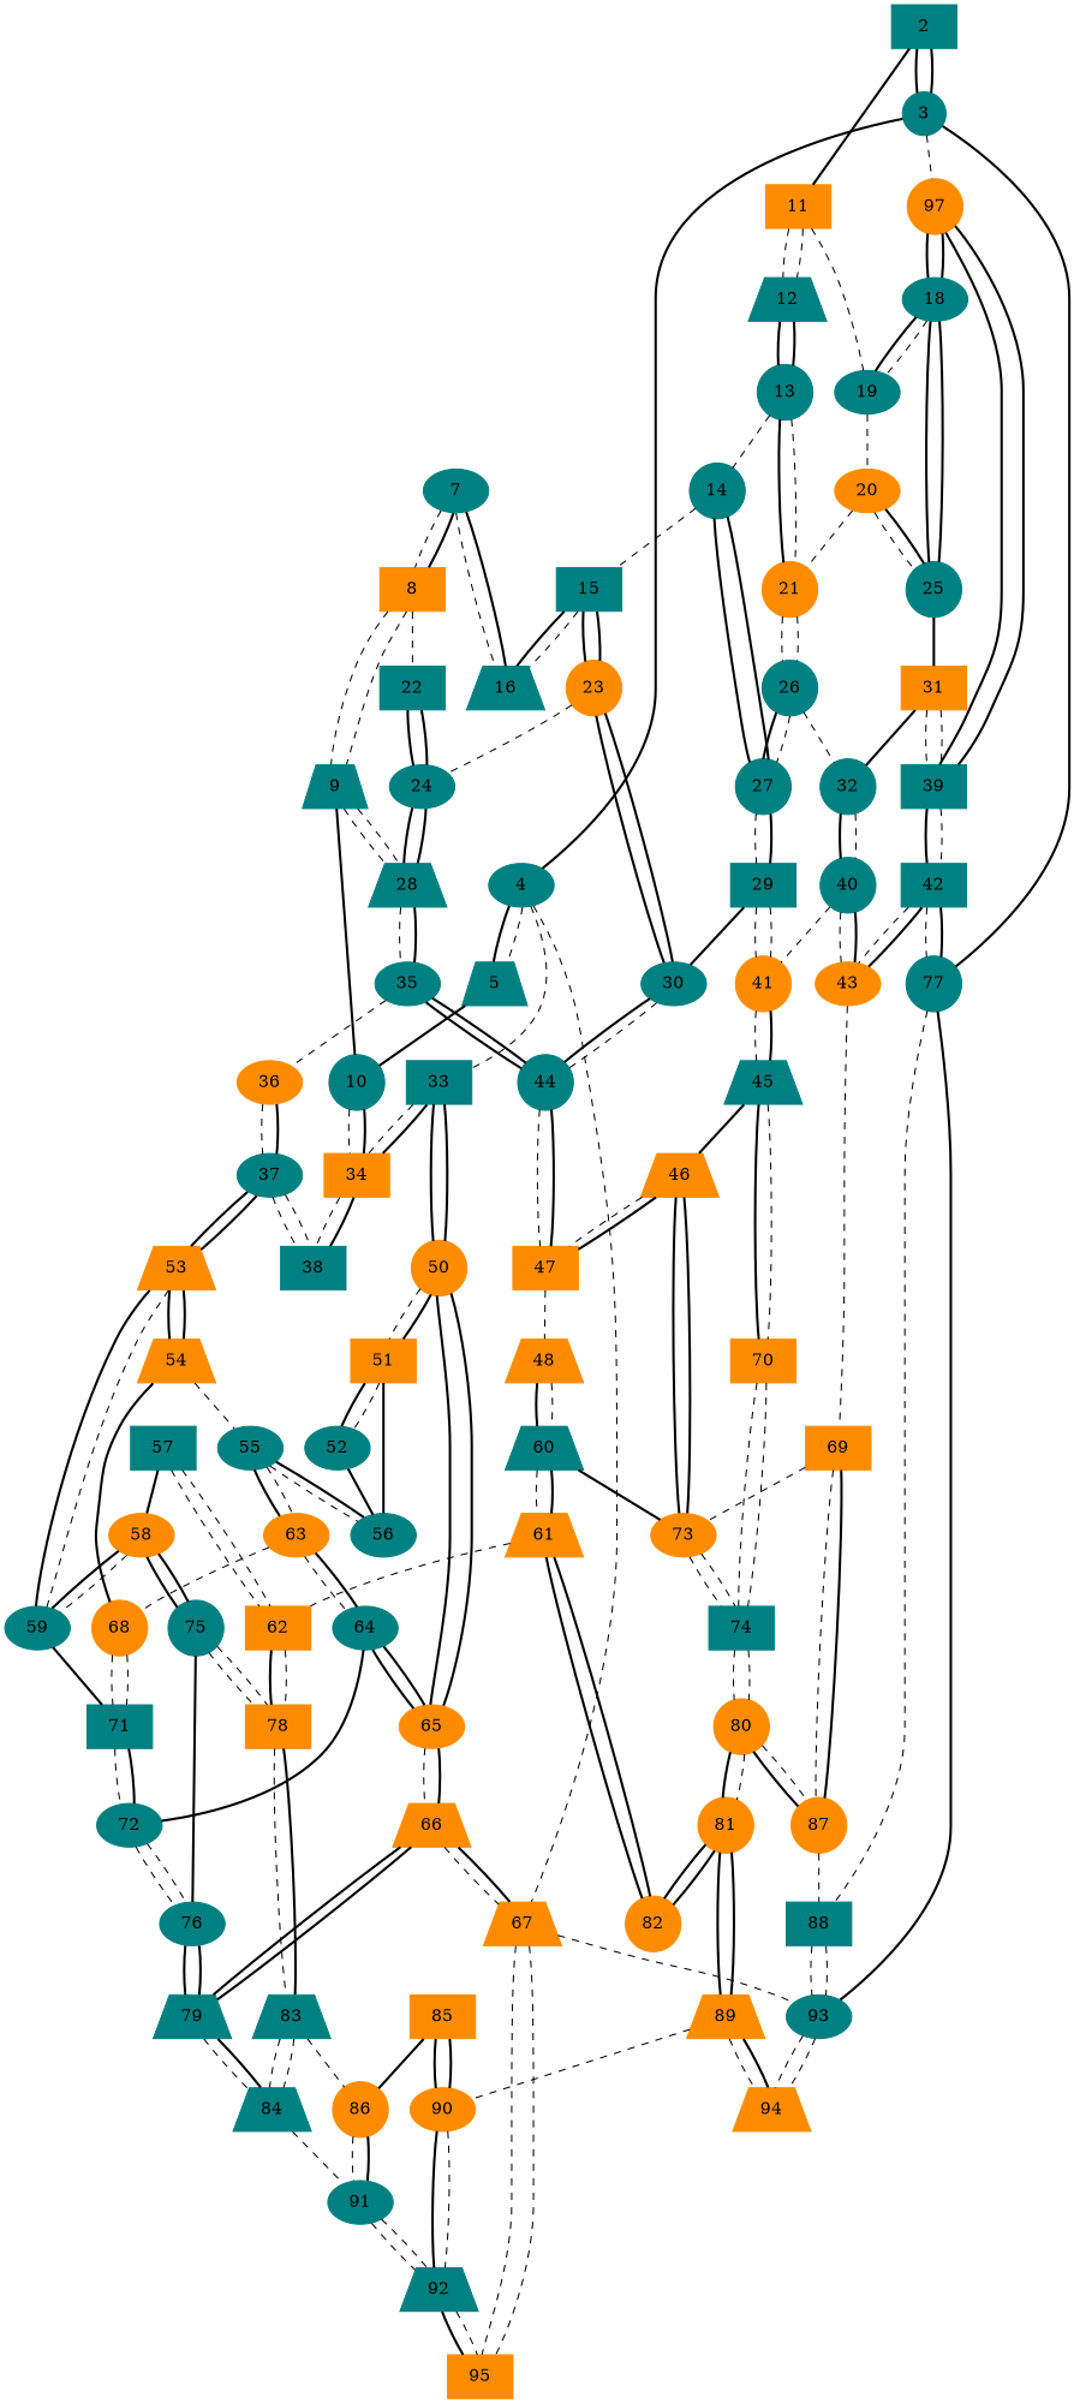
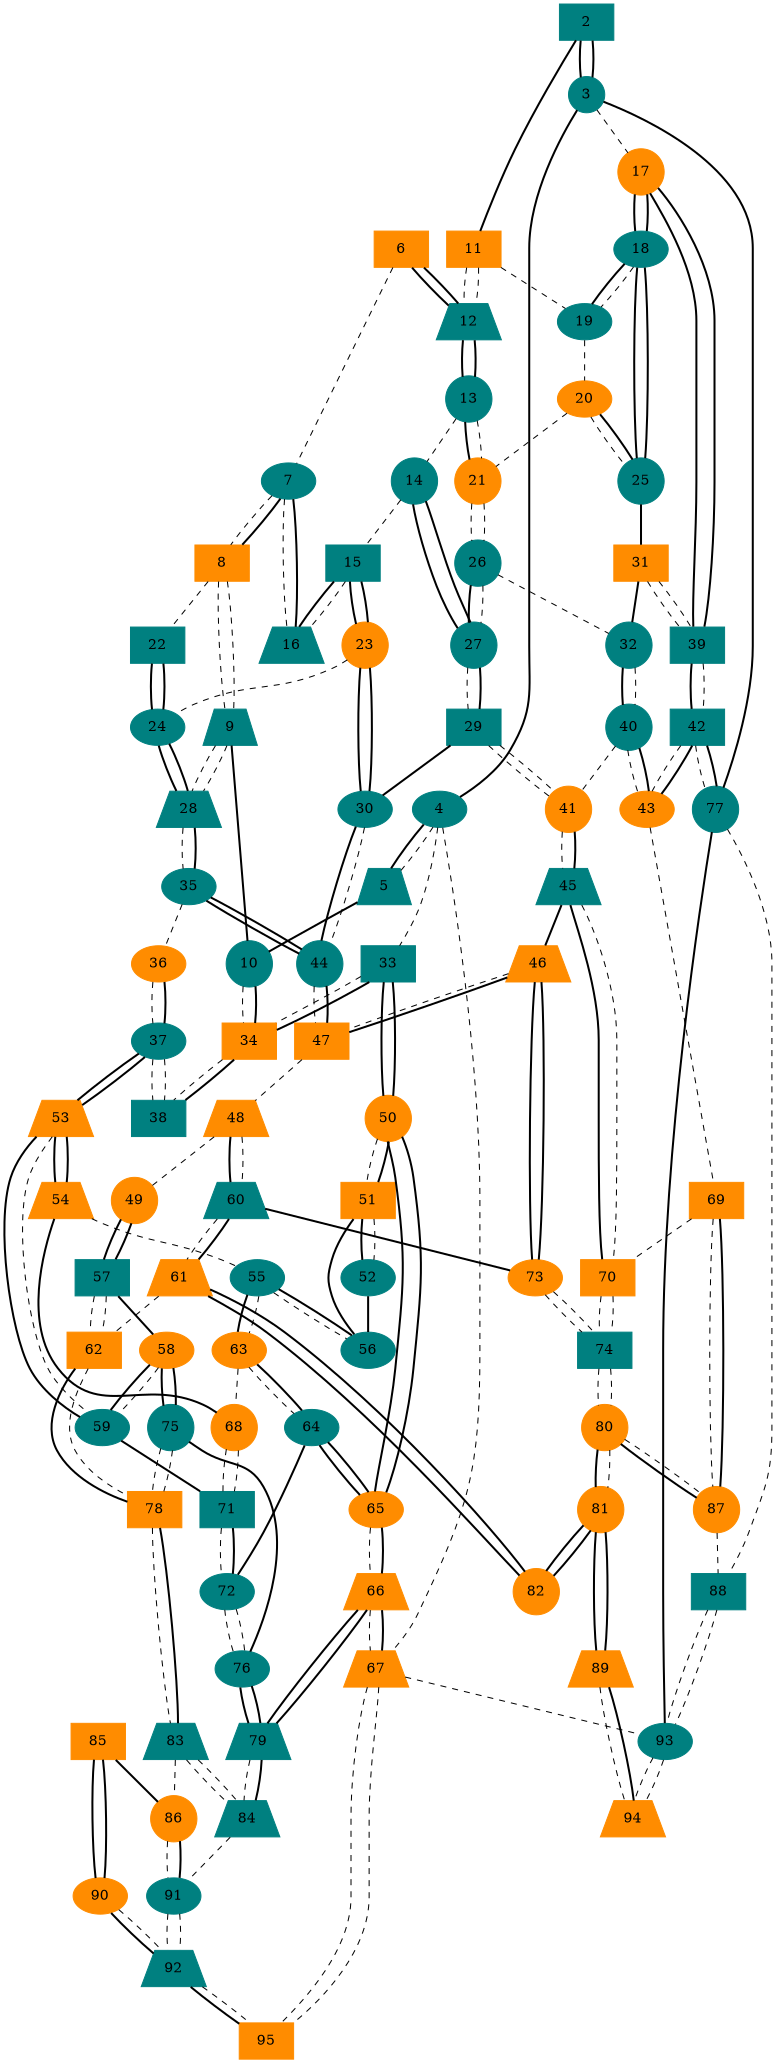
  graph {
    node [color=teal shape=box style=filled]
    edge [style=bold]
    3 [shape=circle]
    2
    11 [color=darkorange]
+   6 [color=darkorange]
    7 [shape=ellipse]
    12 [shape=trapezium]
    4 [shape=ellipse]
-   17 [color=darkorange shape=circle label=97]
+   17 [color=darkorange shape=circle]
    77 [shape=circle]
    19 [shape=ellipse]
    5 [shape=trapezium]
    33
    67 [color=darkorange shape=trapezium]
    18 [shape=ellipse]
    39
    93 [shape=ellipse]
    88
    10 [shape=circle]
    34 [color=darkorange]
    50 [color=darkorange shape=circle]
    95 [color=darkorange]
    8 [color=darkorange]
    16 [shape=trapezium]
    13 [shape=circle]
    9 [shape=trapezium]
    22
    28 [shape=trapezium]
    24 [shape=ellipse]
    35 [shape=ellipse]
    38
    20 [color=darkorange shape=ellipse]
    14 [shape=circle]
    21 [color=darkorange shape=circle]
    15
    27 [shape=circle]
    26 [shape=circle]
    23 [color=darkorange shape=circle]
    29
    30 [shape=ellipse]
    25 [shape=circle]
    42
    31 [color=darkorange]
    32 [shape=circle]
    44 [shape=circle]
    40 [shape=circle]
    41 [color=darkorange shape=circle]
    36 [color=darkorange shape=ellipse]
    45 [shape=trapezium]
    47 [color=darkorange]
    43 [color=darkorange shape=ellipse]
    51 [color=darkorange]
    65 [color=darkorange shape=ellipse]
    37 [shape=ellipse]
    53 [color=darkorange shape=trapezium]
+   49 [color=darkorange shape=circle]
    57
    54 [color=darkorange shape=trapezium]
    59 [shape=ellipse]
    69 [color=darkorange]
    46 [color=darkorange shape=trapezium]
    70 [color=darkorange]
    87 [color=darkorange shape=circle]
    48 [color=darkorange shape=trapezium]
    73 [color=darkorange shape=ellipse]
    74
    60 [shape=trapezium]
    61 [color=darkorange shape=trapezium]
    58 [color=darkorange shape=ellipse]
    62 [color=darkorange]
    52 [shape=ellipse]
    56 [shape=ellipse]
    66 [color=darkorange shape=trapezium]
    55 [shape=ellipse]
    68 [color=darkorange shape=circle]
    71
    63 [color=darkorange shape=ellipse]
    64 [shape=ellipse]
    75 [shape=circle]
    78 [color=darkorange]
    76 [shape=ellipse]
    72 [shape=ellipse]
    82 [color=darkorange shape=circle]
    83 [shape=trapezium]
    79 [shape=trapezium]
    84 [shape=trapezium]
    94 [color=darkorange shape=trapezium]
    80 [color=darkorange shape=circle]
    81 [color=darkorange shape=circle]
    86 [color=darkorange shape=circle]
    91 [shape=ellipse]
    89 [color=darkorange shape=trapezium]
    90 [color=darkorange shape=ellipse]
    85 [color=darkorange]
    92 [shape=trapezium]
    3 -- 4
    3 -- 17 [style=dashed]
    3 -- 77
    2 -- 3
    2 -- 3
    2 -- 11
    11 -- 12 [style=dashed]
    11 -- 12 [style=dashed]
    11 -- 19 [style=dashed]
+   6 -- 7 [style=dashed]
+   6 -- 12
+   6 -- 12
    7 -- 8 [style=dashed]
    7 -- 8
    7 -- 16 [style=dashed]
    7 -- 16
    12 -- 13
    12 -- 13
    4 -- 5
    4 -- 5 [style=dashed]
    4 -- 33 [style=dashed]
    4 -- 67 [style=dashed]
    17 -- 18
    17 -- 18
    17 -- 39
    17 -- 39
    77 -- 93
    77 -- 88 [style=dashed]
    19 -- 20 [style=dashed]
    5 -- 10
    33 -- 34 [style=dashed]
    33 -- 34
    33 -- 50
    33 -- 50
    67 -- 93 [style=dashed]
    67 -- 95 [style=dashed]
    67 -- 95 [style=dashed]
    18 -- 19
    18 -- 19 [style=dashed]
    18 -- 25
    18 -- 25
    39 -- 42
    39 -- 42 [style=dashed]
    93 -- 94 [style=dashed]
    93 -- 94 [style=dashed]
    88 -- 93 [style=dashed]
    88 -- 93 [style=dashed]
    10 -- 34 [style=dashed]
    10 -- 34
    34 -- 38 [style=dashed]
    34 -- 38
    50 -- 51 [style=dashed]
    50 -- 51
    50 -- 65
    50 -- 65
    8 -- 9 [style=dashed]
    8 -- 9 [style=dashed]
    8 -- 22 [style=dashed]
    13 -- 14 [style=dashed]
    13 -- 21
    13 -- 21 [style=dashed]
    9 -- 10
    9 -- 28 [style=dashed]
    9 -- 28 [style=dashed]
    22 -- 24
    22 -- 24
    28 -- 35 [style=dashed]
    28 -- 35
    24 -- 28
    24 -- 28
    35 -- 44
    35 -- 44
    35 -- 36 [style=dashed]
    20 -- 21 [style=dashed]
    20 -- 25 [style=dashed]
    20 -- 25
    14 -- 15 [style=dashed]
    14 -- 27
    14 -- 27
    21 -- 26 [style=dashed]
    21 -- 26 [style=dashed]
    15 -- 16
    15 -- 16 [style=dashed]
    15 -- 23
    15 -- 23
    27 -- 29 [style=dashed]
    27 -- 29
    26 -- 27
    26 -- 27 [style=dashed]
    26 -- 32 [style=dashed]
    23 -- 24 [style=dashed]
    23 -- 30
    23 -- 30
    29 -- 30
    29 -- 41 [style=dashed]
    29 -- 41 [style=dashed]
    30 -- 44
    30 -- 44 [style=dashed]
    25 -- 31
    42 -- 77 [style=dashed]
    42 -- 77
    42 -- 43 [style=dashed]
    42 -- 43
    31 -- 39 [style=dashed]
    31 -- 39 [style=dashed]
    31 -- 32
    32 -- 40
    32 -- 40 [style=dashed]
    44 -- 47 [style=dashed]
    44 -- 47
    40 -- 41 [style=dashed]
    40 -- 43 [style=dashed]
    40 -- 43
    41 -- 45 [style=dashed]
    41 -- 45
    36 -- 37 [style=dashed]
    36 -- 37
    45 -- 46
    45 -- 70
    45 -- 70 [style=dashed]
    47 -- 48 [style=dashed]
    43 -- 69 [style=dashed]
    51 -- 52
    51 -- 52 [style=dashed]
    51 -- 56
    65 -- 66 [style=dashed]
    65 -- 66
    37 -- 38 [style=dashed]
    37 -- 38 [style=dashed]
    37 -- 53
    37 -- 53
    53 -- 54
    53 -- 54
    53 -- 59
    53 -- 59 [style=dashed]
+   49 -- 57
+   49 -- 57
    57 -- 58
    57 -- 62 [style=dashed]
    57 -- 62 [style=dashed]
    54 -- 55 [style=dashed]
    54 -- 68
    59 -- 71
-   69 -- 73 [style=dashed]
+   69 -- 70 [style=dashed]
    69 -- 87 [style=dashed]
    69 -- 87
    46 -- 47 [style=dashed]
    46 -- 47
    46 -- 73
    46 -- 73
    70 -- 74 [style=dashed]
    70 -- 74 [style=dashed]
    87 -- 88 [style=dashed]
+   48 -- 49 [style=dashed]
    48 -- 60
    48 -- 60 [style=dashed]
    73 -- 74 [style=dashed]
    73 -- 74 [style=dashed]
    74 -- 80 [style=dashed]
    74 -- 80 [style=dashed]
    60 -- 73
    60 -- 61 [style=dashed]
    60 -- 61
    61 -- 62 [style=dashed]
    61 -- 82
    61 -- 82
    58 -- 59
    58 -- 59 [style=dashed]
    58 -- 75
    58 -- 75
    62 -- 78
    62 -- 78 [style=dashed]
    52 -- 56
    66 -- 67 [style=dashed]
    66 -- 67
    66 -- 79
    66 -- 79
    55 -- 56 [style=dashed]
    55 -- 56
    55 -- 63
    55 -- 63 [style=dashed]
    68 -- 71 [style=dashed]
    68 -- 71 [style=dashed]
    71 -- 72 [style=dashed]
    71 -- 72
    63 -- 68 [style=dashed]
    63 -- 64 [style=dashed]
    63 -- 64
    64 -- 65
    64 -- 65
    64 -- 72
    75 -- 78 [style=dashed]
    75 -- 78 [style=dashed]
    75 -- 76
    78 -- 83 [style=dashed]
    78 -- 83
    76 -- 79
    76 -- 79
    72 -- 76 [style=dashed]
    72 -- 76 [style=dashed]
    83 -- 84 [style=dashed]
    83 -- 84 [style=dashed]
    83 -- 86 [style=dashed]
    79 -- 84 [style=dashed]
    79 -- 84
    84 -- 91 [style=dashed]
    80 -- 87
    80 -- 87 [style=dashed]
    80 -- 81
    80 -- 81 [style=dashed]
    81 -- 82
    81 -- 82
    81 -- 89
    81 -- 89
    86 -- 91 [style=dashed]
    86 -- 91
    91 -- 92 [style=dashed]
    91 -- 92 [style=dashed]
    89 -- 94 [style=dashed]
    89 -- 94
-   89 -- 90 [style=dashed]
    90 -- 92
    90 -- 92 [style=dashed]
    85 -- 86
    85 -- 90
    85 -- 90
    92 -- 95
    92 -- 95 [style=dashed]
  }
